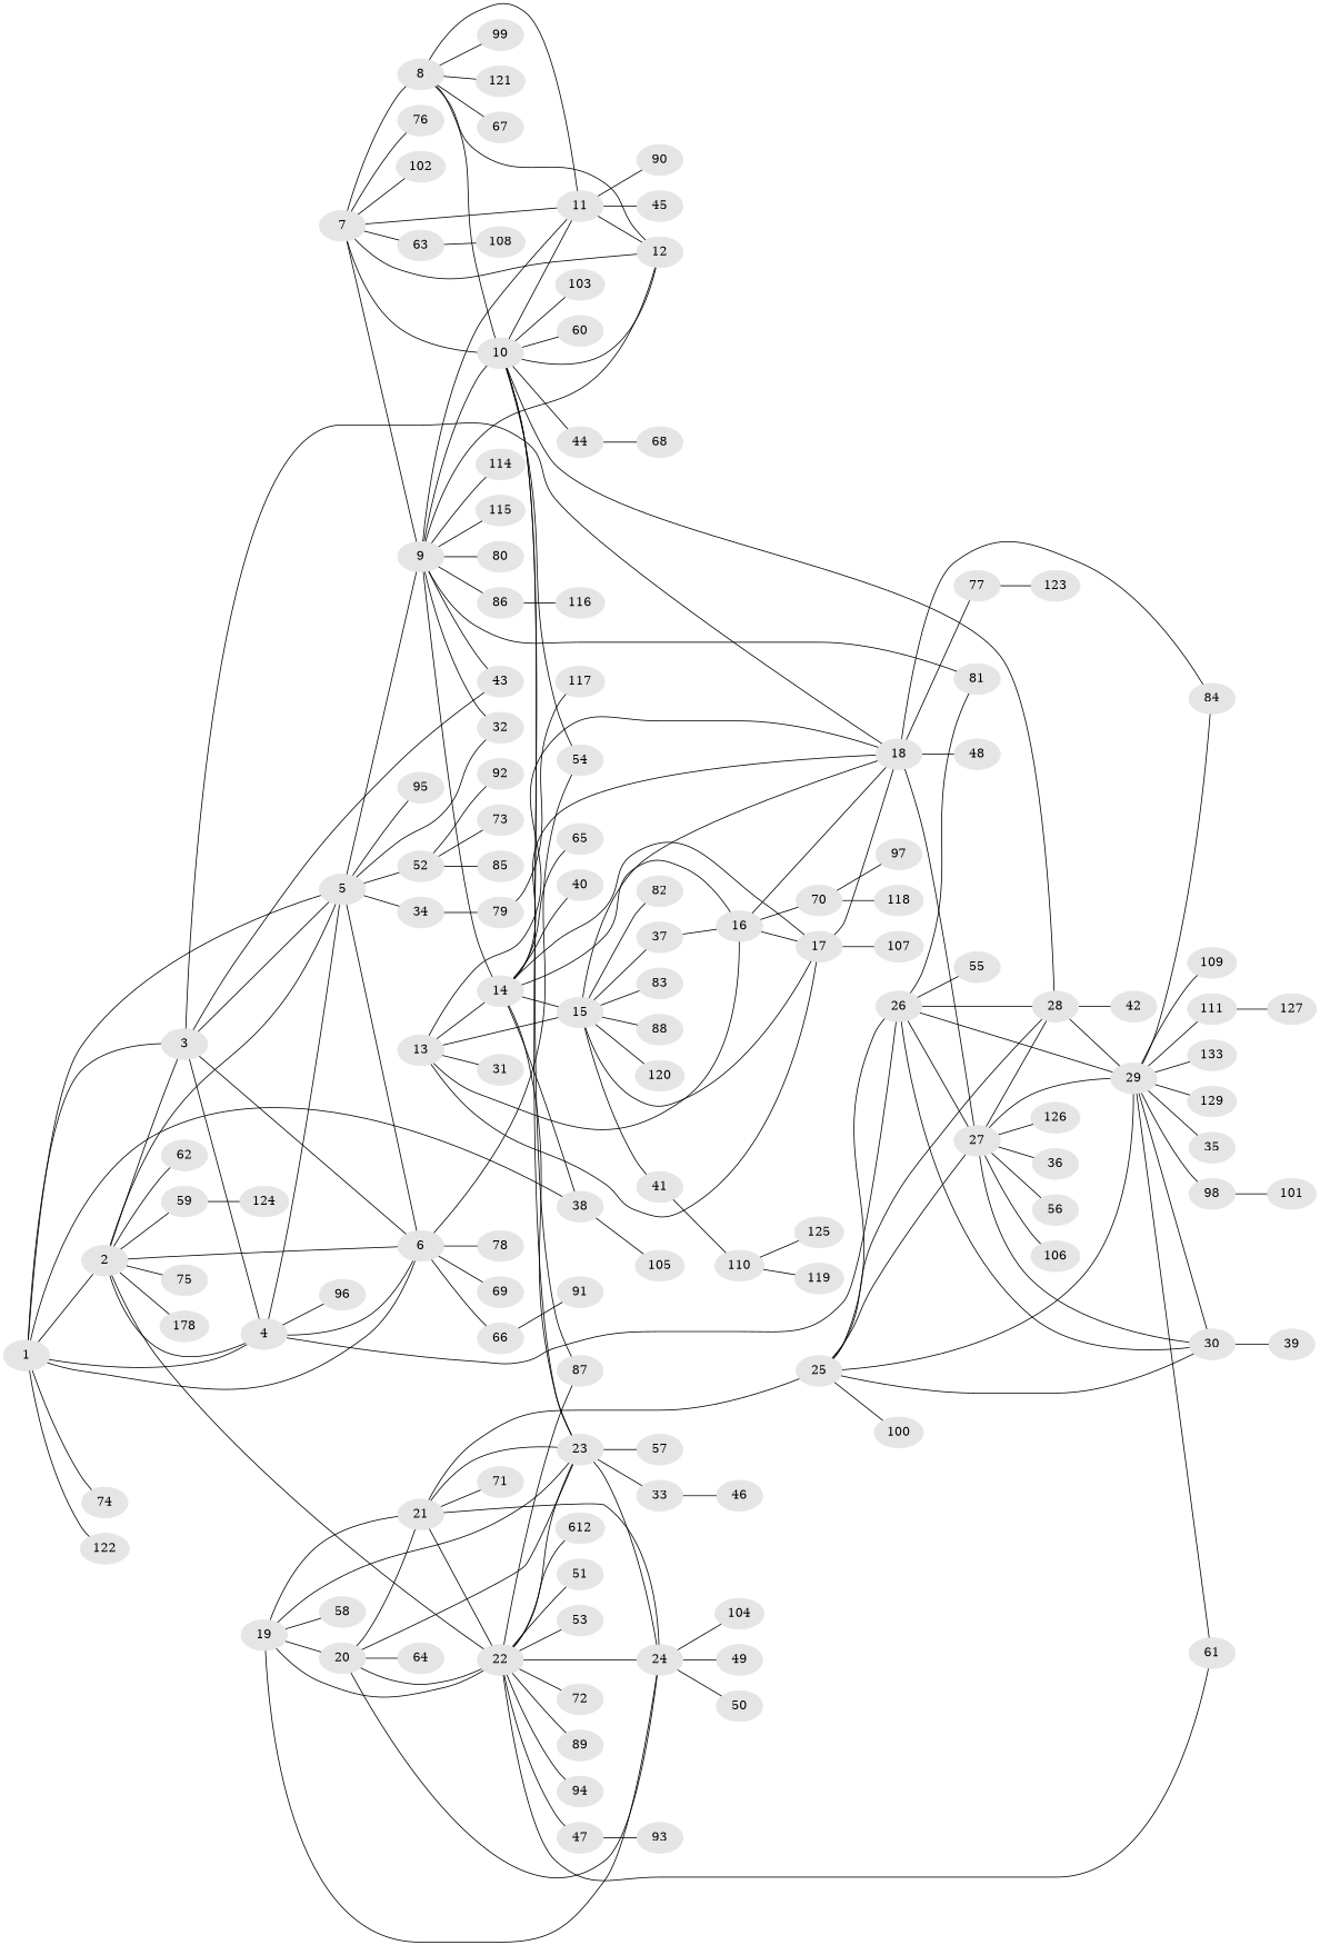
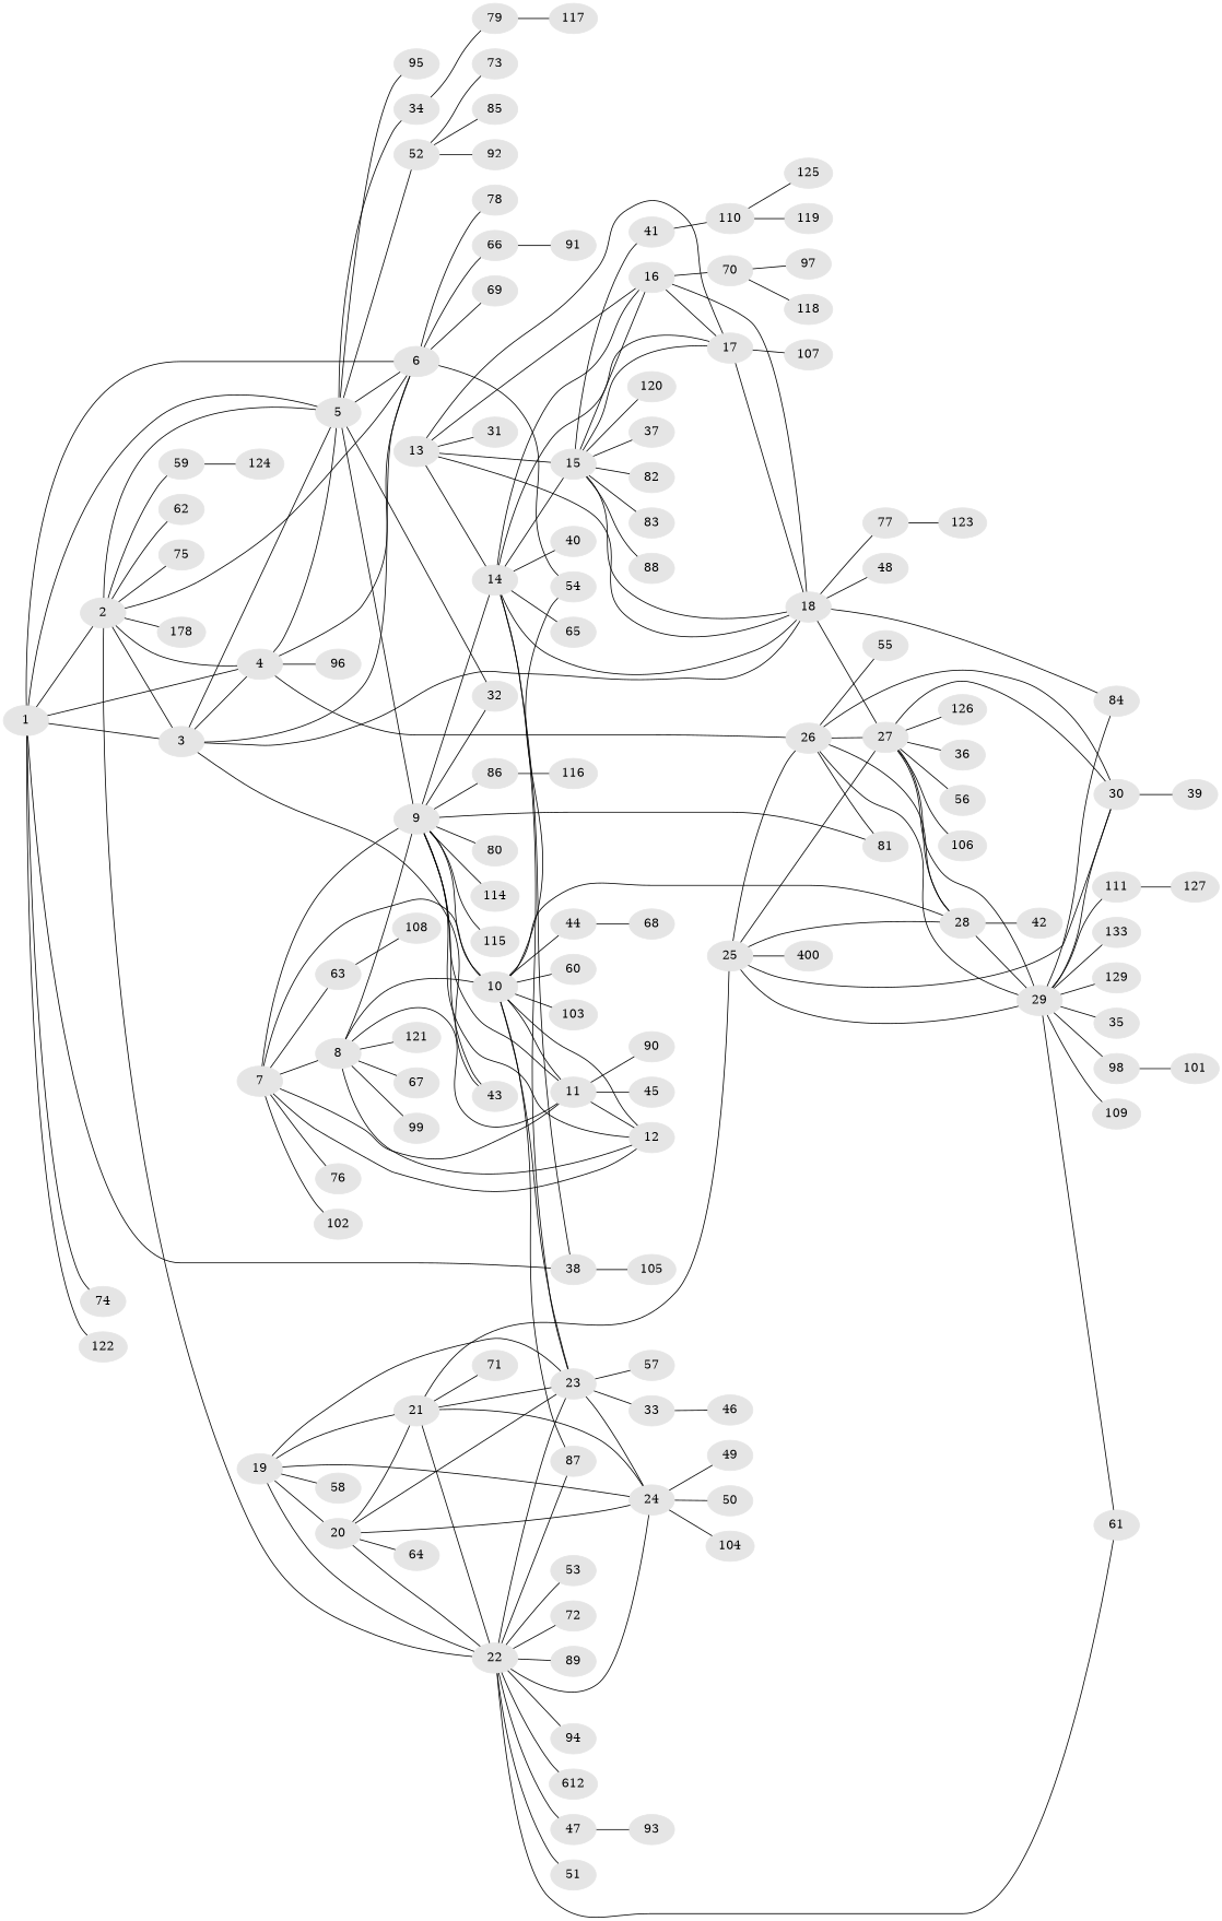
  graph {
    rankdir=LR
    node [color=gray90 style=filled]
    1
    2
    3
    4
    5
    6
    38
    74
    122
    22
    59
    62
    75
    n14 [label=178]
    18
    43
    26
    96
    9
    32
    34
    52
    95
    54
    66
    69
    78
    105
    23
    87
    24
    47
    51
    53
    61
    72
    89
    94
    n39 [label=612]
    124
    27
    48
    77
    84
    81
    28
    29
    30
    55
    10
    11
    12
    14
    80
    86
    114
    115
    79
    73
    85
    92
    91
    7
    8
    63
    76
    102
    67
    99
    121
    44
    60
    103
    45
    90
    108
    15
    16
    17
    40
    65
    116
    33
    57
    42
    68
    13
    31
    37
    41
    82
    83
    88
    120
    70
    107
    110
    97
    118
    36
    56
    106
    126
    123
    19
    20
    21
    58
    64
    25
    71
    49
    50
    104
-   100
+   100 [label=400]
    93
    46
    35
    98
    109
    111
    n122 [label=133]
    129
    39
    101
    127
    117
    119
    125
    1 -- 2
    1 -- 3
    1 -- 4
    1 -- 5
    1 -- 6
    1 -- 38
    1 -- 74
    1 -- 122
    2 -- 3
    2 -- 4
    2 -- 5
    2 -- 6
    2 -- 22
    2 -- 59
    2 -- 62
    2 -- 75
    2 -- n14
    3 -- 4
    3 -- 5
    3 -- 6
    3 -- 18
    3 -- 43
    4 -- 5
    4 -- 6
    4 -- 26
    4 -- 96
    5 -- 6
    5 -- 9
    5 -- 32
    5 -- 34
    5 -- 52
    5 -- 95
    6 -- 54
    6 -- 66
    6 -- 69
    6 -- 78
    38 -- 105
    22 -- 23
    22 -- 87
    22 -- 24
    22 -- 47
    22 -- 51
    22 -- 53
    22 -- 61
    22 -- 72
    22 -- 89
    22 -- 94
    22 -- n39
    59 -- 124
    18 -- 27
    18 -- 48
    18 -- 77
    18 -- 84
    26 -- 27
    26 -- 81
    26 -- 28
    26 -- 29
    26 -- 30
    26 -- 55
    9 -- 43
    9 -- 32
    9 -- 81
    9 -- 10
    9 -- 11
    9 -- 12
    9 -- 14
    9 -- 80
    9 -- 86
    9 -- 114
    9 -- 115
    34 -- 79
    52 -- 73
    52 -- 85
    52 -- 92
    66 -- 91
    23 -- 24
    23 -- 33
    23 -- 57
    24 -- 49
    24 -- 50
    24 -- 104
    47 -- 93
    27 -- 28
    27 -- 29
    27 -- 30
    27 -- 36
    27 -- 56
    27 -- 106
    27 -- 126
    77 -- 123
    28 -- 29
    28 -- 42
    29 -- 61
    29 -- 84
    29 -- 30
    29 -- 35
    29 -- 98
    29 -- 109
    29 -- 111
    29 -- n122
    29 -- 129
    30 -- 39
    10 -- 54
    10 -- 23
    10 -- 87
    10 -- 28
    10 -- 11
    10 -- 12
    10 -- 44
    10 -- 60
    10 -- 103
    11 -- 12
    11 -- 45
    11 -- 90
    14 -- 38
    14 -- 18
    14 -- 23
    14 -- 15
    14 -- 16
    14 -- 17
    14 -- 40
    14 -- 65
    86 -- 116
    79 -- 117
    7 -- 9
    7 -- 10
    7 -- 11
    7 -- 12
    7 -- 8
    7 -- 63
    7 -- 76
    7 -- 102
+   8 -- 9
    8 -- 10
    8 -- 11
    8 -- 12
    8 -- 67
    8 -- 99
    8 -- 121
    63 -- 108
    44 -- 68
    15 -- 18
-   37 -- 16
+   15 -- 16
    15 -- 17
    15 -- 37
    15 -- 41
    15 -- 82
    15 -- 83
    15 -- 88
    15 -- 120
    16 -- 18
    16 -- 17
    16 -- 70
    17 -- 18
    17 -- 107
    33 -- 46
    13 -- 18
    13 -- 14
    13 -- 15
    13 -- 16
    13 -- 17
    13 -- 31
    41 -- 110
    70 -- 97
    70 -- 118
    110 -- 119
    110 -- 125
    19 -- 22
    19 -- 23
    19 -- 24
    19 -- 20
    19 -- 21
    19 -- 58
    20 -- 22
    20 -- 23
    20 -- 24
    20 -- 21
    20 -- 64
    21 -- 22
    21 -- 23
    21 -- 24
    21 -- 25
    21 -- 71
    25 -- 26
    25 -- 27
    25 -- 28
    25 -- 29
    25 -- 30
    25 -- 100
    98 -- 101
    111 -- 127
  }
